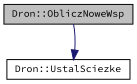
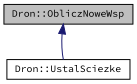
  digraph {
    rankdir=TB
    fontname="Source Code Pro"
    node [color=black fontname="Source Code Pro" fontsize=10 shape=record style=filled]
    n1 [fillcolor=grey75 fontcolor=black height=0.2 label="Dron::ObliczNoweWsp" width=0.4]
    n2 [fillcolor=white height=0.2 label="Dron::UstalSciezke" width=0.4]
-   n2 -> n1 [color=midnightblue dir=back fontname="Source Code Pro" fontsize=10 labelfontname=FreeSans labelfontsize=10 style=solid]
+   n1 -> n2 [color=midnightblue dir=back fontname="Source Code Pro" fontsize=10 labelfontname=FreeSans labelfontsize=10 style=solid]
  }
